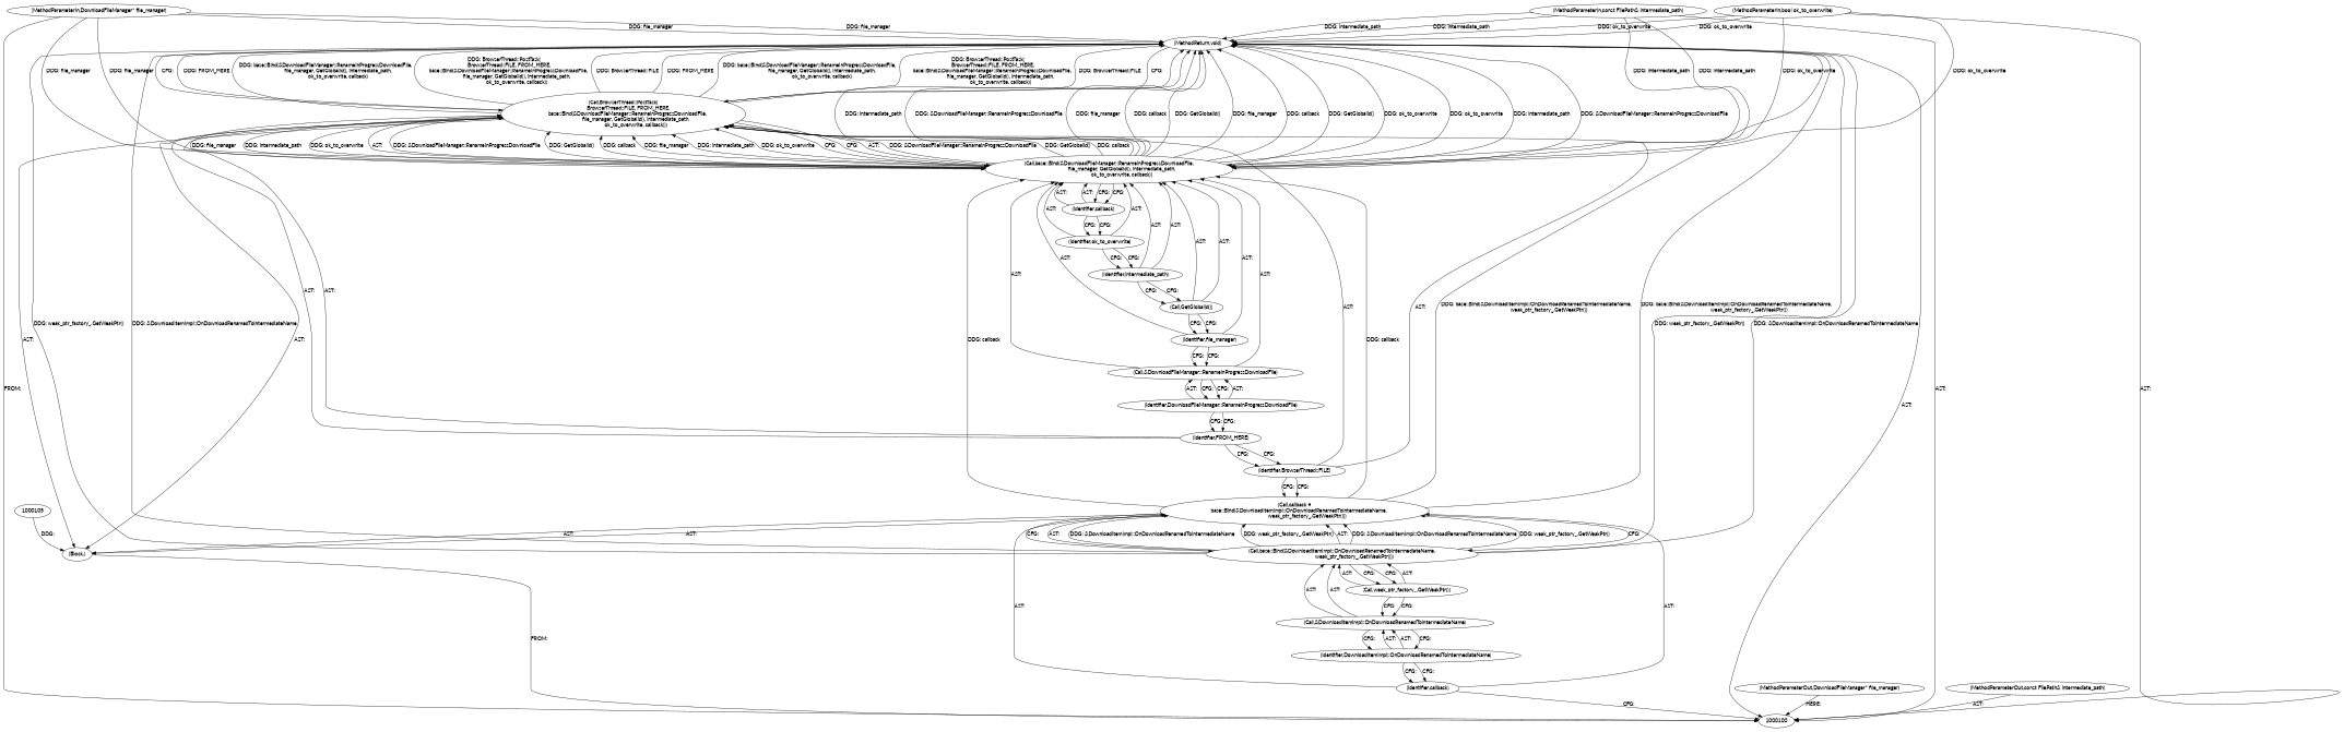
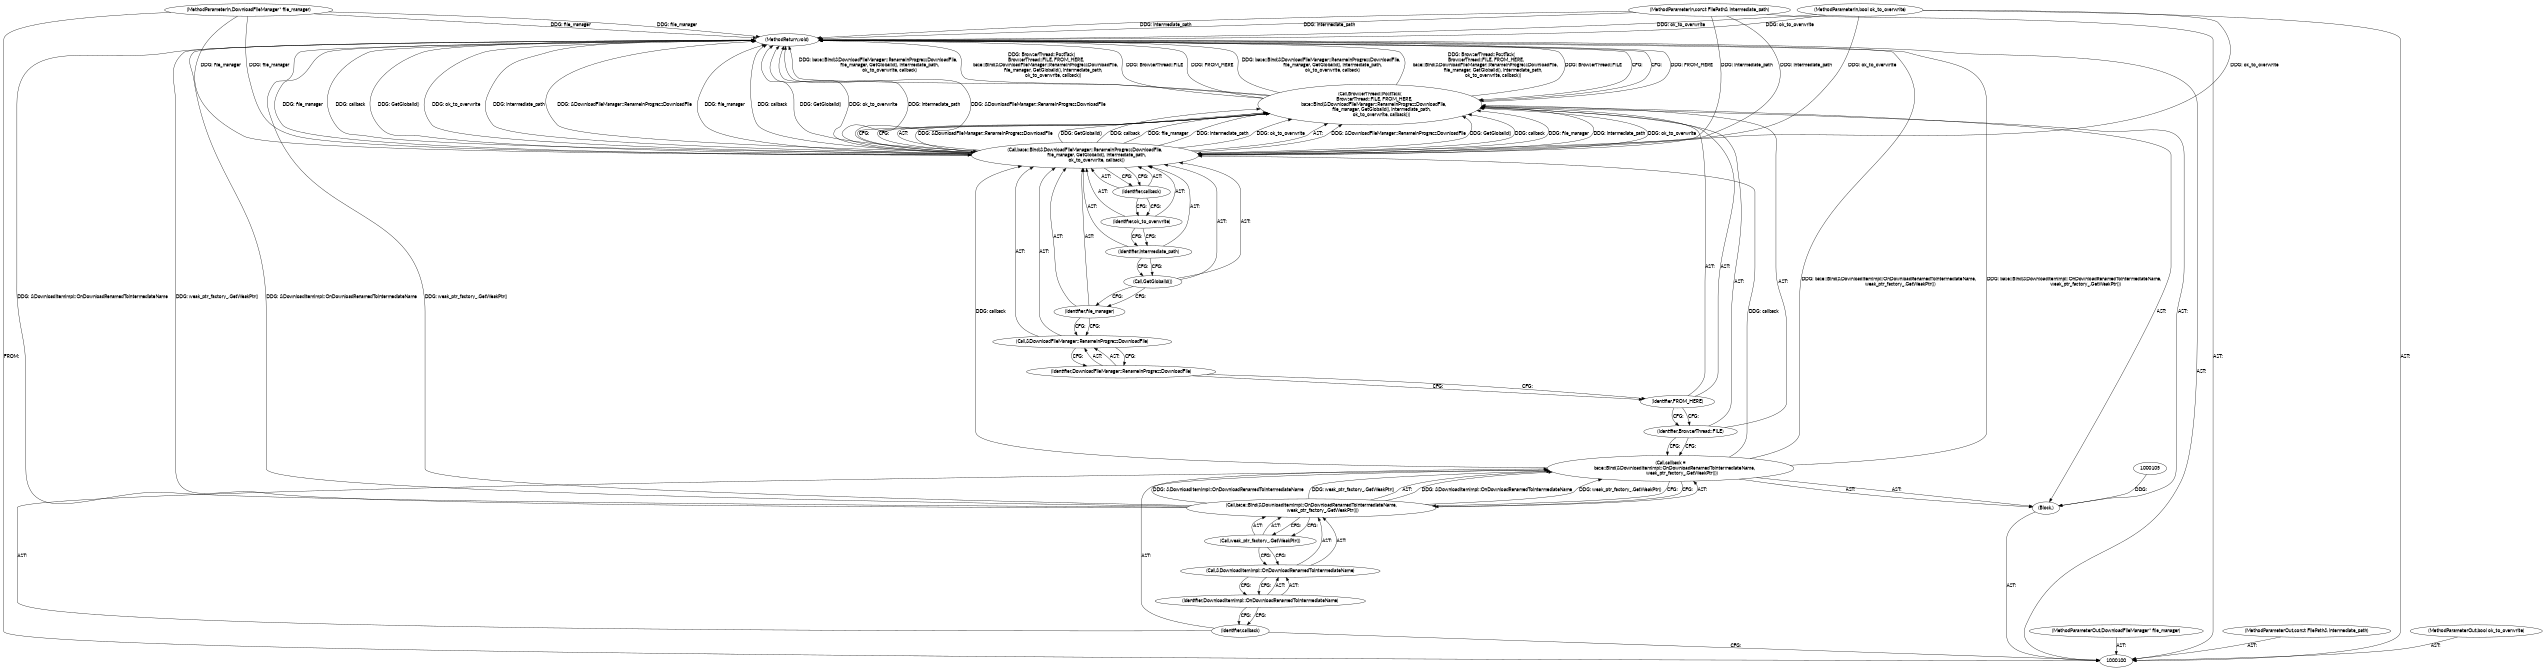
  digraph {
    fontname=Lato
    node [fontname=Lato]
    edge [fontname=Lato]
    n1 [label="(MethodReturn,void)"]
    n2 [label="(Call,BrowserThread::PostTask(\n       BrowserThread::FILE, FROM_HERE,\n      base::Bind(&DownloadFileManager::RenameInProgressDownloadFile,\n                  file_manager, GetGlobalId(), intermediate_path,\n                  ok_to_overwrite, callback)))"]
    1000100
    n4 [label="(Call,base::Bind(&DownloadFileManager::RenameInProgressDownloadFile,\n                  file_manager, GetGlobalId(), intermediate_path,\n                  ok_to_overwrite, callback))"]
    n5 [label="(Block,)"]
    n6 [label="(Call,&DownloadFileManager::RenameInProgressDownloadFile)"]
    n7 [label="(Identifier,DownloadFileManager::RenameInProgressDownloadFile)"]
    n8 [label="(Identifier,FROM_HERE)"]
    n9 [label="(Identifier,callback)"]
    n10 [label="(Identifier,BrowserThread::FILE)"]
    n11 [label="(Identifier,ok_to_overwrite)"]
    n12 [label="(Identifier,file_manager)"]
    n13 [label="(Call,GetGlobalId())"]
    n14 [label="(Identifier,intermediate_path)"]
    n15 [label="(MethodParameterIn,DownloadFileManager* file_manager)"]
    n16 [label="(MethodParameterOut,DownloadFileManager* file_manager)"]
    n17 [label="(MethodParameterIn,const FilePath& intermediate_path)"]
    n18 [label="(MethodParameterOut,const FilePath& intermediate_path)"]
    n19 [label="(MethodParameterIn,bool ok_to_overwrite)"]
+   n20 [label="(MethodParameterOut,bool ok_to_overwrite)"]
    n21 [label="(Call,callback =\n      base::Bind(&DownloadItemImpl::OnDownloadRenamedToIntermediateName,\n                  weak_ptr_factory_.GetWeakPtr()))"]
    n22 [label="(Call,base::Bind(&DownloadItemImpl::OnDownloadRenamedToIntermediateName,\n                  weak_ptr_factory_.GetWeakPtr()))"]
    n23 [label="(Call,weak_ptr_factory_.GetWeakPtr())"]
    n24 [label="(Identifier,callback)"]
    n25 [label="(Call,&DownloadItemImpl::OnDownloadRenamedToIntermediateName)"]
    n26 [label="(Identifier,DownloadItemImpl::OnDownloadRenamedToIntermediateName)"]
    1000105
    n1 -> n2 [label="CFG: "]
    n1 -> n2 [label="CFG: "]
    n1 -> 1000100 [label="AST: "]
    n2 -> n1 [label="DDG: FROM_HERE"]
    n2 -> n1 [label="DDG: base::Bind(&DownloadFileManager::RenameInProgressDownloadFile,\n                  file_manager, GetGlobalId(), intermediate_path,\n                  ok_to_overwrite, callback)"]
    n2 -> n1 [label="DDG: BrowserThread::PostTask(\n       BrowserThread::FILE, FROM_HERE,\n      base::Bind(&DownloadFileManager::RenameInProgressDownloadFile,\n                  file_manager, GetGlobalId(), intermediate_path,\n                  ok_to_overwrite, callback))"]
    n2 -> n1 [label="DDG: BrowserThread::FILE"]
    n2 -> n1 [label="DDG: FROM_HERE"]
    n2 -> n1 [label="DDG: base::Bind(&DownloadFileManager::RenameInProgressDownloadFile,\n                  file_manager, GetGlobalId(), intermediate_path,\n                  ok_to_overwrite, callback)"]
    n2 -> n1 [label="DDG: BrowserThread::PostTask(\n       BrowserThread::FILE, FROM_HERE,\n      base::Bind(&DownloadFileManager::RenameInProgressDownloadFile,\n                  file_manager, GetGlobalId(), intermediate_path,\n                  ok_to_overwrite, callback))"]
    n2 -> n1 [label="DDG: BrowserThread::FILE"]
    n2 -> n4 [label="CFG: "]
    n2 -> n4 [label="CFG: "]
    n2 -> n5 [label="AST: "]
    n2 -> n5 [label="AST: "]
    n4 -> n1 [label="DDG: file_manager"]
    n4 -> n1 [label="DDG: callback"]
    n4 -> n1 [label="DDG: GetGlobalId()"]
    n4 -> n1 [label="DDG: ok_to_overwrite"]
    n4 -> n1 [label="DDG: intermediate_path"]
    n4 -> n1 [label="DDG: &DownloadFileManager::RenameInProgressDownloadFile"]
    n4 -> n1 [label="DDG: file_manager"]
    n4 -> n1 [label="DDG: callback"]
    n4 -> n1 [label="DDG: GetGlobalId()"]
    n4 -> n1 [label="DDG: ok_to_overwrite"]
    n4 -> n1 [label="DDG: intermediate_path"]
    n4 -> n1 [label="DDG: &DownloadFileManager::RenameInProgressDownloadFile"]
    n4 -> n2 [label="AST: "]
    n4 -> n2 [label="DDG: &DownloadFileManager::RenameInProgressDownloadFile"]
    n4 -> n2 [label="DDG: GetGlobalId()"]
    n4 -> n2 [label="DDG: callback"]
    n4 -> n2 [label="DDG: file_manager"]
    n4 -> n2 [label="DDG: intermediate_path"]
    n4 -> n2 [label="DDG: ok_to_overwrite"]
    n4 -> n2 [label="AST: "]
    n4 -> n2 [label="DDG: &DownloadFileManager::RenameInProgressDownloadFile"]
    n4 -> n2 [label="DDG: GetGlobalId()"]
    n4 -> n2 [label="DDG: callback"]
    n4 -> n2 [label="DDG: file_manager"]
    n4 -> n2 [label="DDG: intermediate_path"]
    n4 -> n2 [label="DDG: ok_to_overwrite"]
    n4 -> n9 [label="CFG: "]
    n4 -> n9 [label="CFG: "]
-   n5 -> 1000100 [label="FROM: "]
+   n5 -> 1000100 [label="AST: "]
    n6 -> n4 [label="AST: "]
    n6 -> n4 [label="AST: "]
    n6 -> n7 [label="CFG: "]
    n6 -> n7 [label="CFG: "]
    n7 -> n6 [label="AST: "]
    n7 -> n6 [label="AST: "]
    n7 -> n8 [label="CFG: "]
    n7 -> n8 [label="CFG: "]
    n8 -> n2 [label="AST: "]
    n8 -> n2 [label="AST: "]
    n8 -> n10 [label="CFG: "]
    n8 -> n10 [label="CFG: "]
    n9 -> n4 [label="AST: "]
    n9 -> n4 [label="AST: "]
    n9 -> n11 [label="CFG: "]
    n9 -> n11 [label="CFG: "]
    n10 -> n2 [label="AST: "]
    n10 -> n2 [label="AST: "]
    n10 -> n21 [label="CFG: "]
    n10 -> n21 [label="CFG: "]
    n11 -> n4 [label="AST: "]
    n11 -> n4 [label="AST: "]
    n11 -> n14 [label="CFG: "]
    n11 -> n14 [label="CFG: "]
    n12 -> n4 [label="AST: "]
    n12 -> n4 [label="AST: "]
    n12 -> n6 [label="CFG: "]
    n12 -> n6 [label="CFG: "]
    n13 -> n4 [label="AST: "]
    n13 -> n4 [label="AST: "]
    n13 -> n12 [label="CFG: "]
    n13 -> n12 [label="CFG: "]
    n14 -> n4 [label="AST: "]
    n14 -> n4 [label="AST: "]
    n14 -> n13 [label="CFG: "]
    n14 -> n13 [label="CFG: "]
    n15 -> n1 [label="DDG: file_manager"]
    n15 -> n1 [label="DDG: file_manager"]
    n15 -> 1000100 [label="FROM: "]
    n15 -> n4 [label="DDG: file_manager"]
    n15 -> n4 [label="DDG: file_manager"]
-   n16 -> 1000100 [label="HERE: "]
+   n16 -> 1000100 [label="AST: "]
    n17 -> n1 [label="DDG: intermediate_path"]
    n17 -> n1 [label="DDG: intermediate_path"]
    n17 -> 1000100 [label="AST: "]
    n17 -> n4 [label="DDG: intermediate_path"]
    n17 -> n4 [label="DDG: intermediate_path"]
    n18 -> 1000100 [label="AST: "]
    n19 -> n1 [label="DDG: ok_to_overwrite"]
    n19 -> n1 [label="DDG: ok_to_overwrite"]
    n19 -> 1000100 [label="AST: "]
    n19 -> n4 [label="DDG: ok_to_overwrite"]
    n19 -> n4 [label="DDG: ok_to_overwrite"]
+   n20 -> 1000100 [label="AST: "]
    n21 -> n1 [label="DDG: base::Bind(&DownloadItemImpl::OnDownloadRenamedToIntermediateName,\n                  weak_ptr_factory_.GetWeakPtr())"]
    n21 -> n1 [label="DDG: base::Bind(&DownloadItemImpl::OnDownloadRenamedToIntermediateName,\n                  weak_ptr_factory_.GetWeakPtr())"]
    n21 -> n4 [label="DDG: callback"]
    n21 -> n4 [label="DDG: callback"]
    n21 -> n5 [label="AST: "]
    n21 -> n5 [label="AST: "]
    n21 -> n22 [label="CFG: "]
    n21 -> n22 [label="CFG: "]
    n22 -> n1 [label="DDG: weak_ptr_factory_.GetWeakPtr()"]
    n22 -> n1 [label="DDG: &DownloadItemImpl::OnDownloadRenamedToIntermediateName"]
    n22 -> n1 [label="DDG: weak_ptr_factory_.GetWeakPtr()"]
    n22 -> n1 [label="DDG: &DownloadItemImpl::OnDownloadRenamedToIntermediateName"]
    n22 -> n21 [label="AST: "]
    n22 -> n21 [label="DDG: &DownloadItemImpl::OnDownloadRenamedToIntermediateName"]
    n22 -> n21 [label="DDG: weak_ptr_factory_.GetWeakPtr()"]
    n22 -> n21 [label="AST: "]
    n22 -> n21 [label="DDG: &DownloadItemImpl::OnDownloadRenamedToIntermediateName"]
    n22 -> n21 [label="DDG: weak_ptr_factory_.GetWeakPtr()"]
    n22 -> n23 [label="CFG: "]
    n22 -> n23 [label="CFG: "]
    n23 -> n22 [label="AST: "]
    n23 -> n22 [label="AST: "]
    n23 -> n25 [label="CFG: "]
    n23 -> n25 [label="CFG: "]
    n24 -> 1000100 [label="CFG: "]
    n24 -> n21 [label="AST: "]
    n24 -> n21 [label="AST: "]
    n25 -> n22 [label="AST: "]
    n25 -> n22 [label="AST: "]
    n25 -> n26 [label="CFG: "]
    n25 -> n26 [label="CFG: "]
    n26 -> n24 [label="CFG: "]
    n26 -> n24 [label="CFG: "]
    n26 -> n25 [label="AST: "]
    n26 -> n25 [label="AST: "]
    1000105 -> n5 [label="DDG: "]
  }
